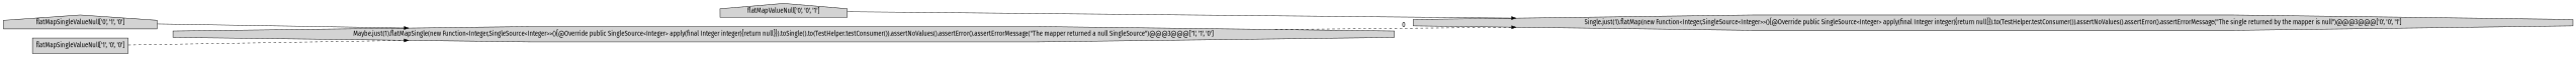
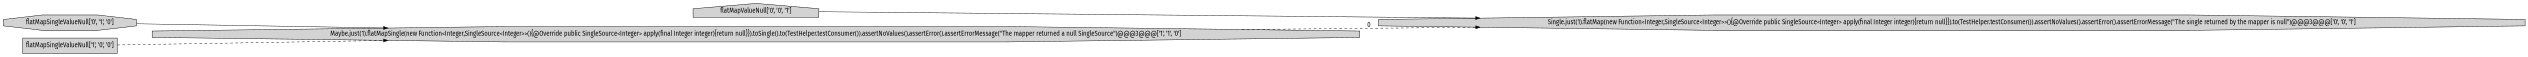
  digraph {
    rankdir=LR
    fontname="Fira Sans"
    node [fillcolor=lightgray shape=house style=filled fontname="Fira Sans"]
    edge [style=solid fontname="Fira Sans"]
    n1 [label="flatMapValueNull['0', '0', '1']"]
    n2 [label="Single.just(1).flatMap(new Function<Integer,SingleSource<Integer>>(){@Override public SingleSource<Integer> apply(final Integer integer){return null}}).to(TestHelper.testConsumer()).assertNoValues().assertError().assertErrorMessage(\"The single returned by the mapper is null\")@@@3@@@['0', '0', '1']" shape=octagon]
-   n3 [label="flatMapSingleValueNull['0', '1', '0']"]
+   n3 [label="flatMapSingleValueNull['0', '1', '0']" shape=octagon]
    n4 [label="Maybe.just(1).flatMapSingle(new Function<Integer,SingleSource<Integer>>(){@Override public SingleSource<Integer> apply(final Integer integer){return null}}).toSingle().to(TestHelper.testConsumer()).assertNoValues().assertError().assertErrorMessage(\"The mapper returned a null SingleSource\")@@@3@@@['1', '1', '0']" shape=octagon]
    n5 [label="flatMapSingleValueNull['1', '0', '0']" shape=box]
    n1 -> n2
    n3 -> n4
    n4 -> n2 [label=0 style=dashed]
    n5 -> n4 [style=dashed]
  }
